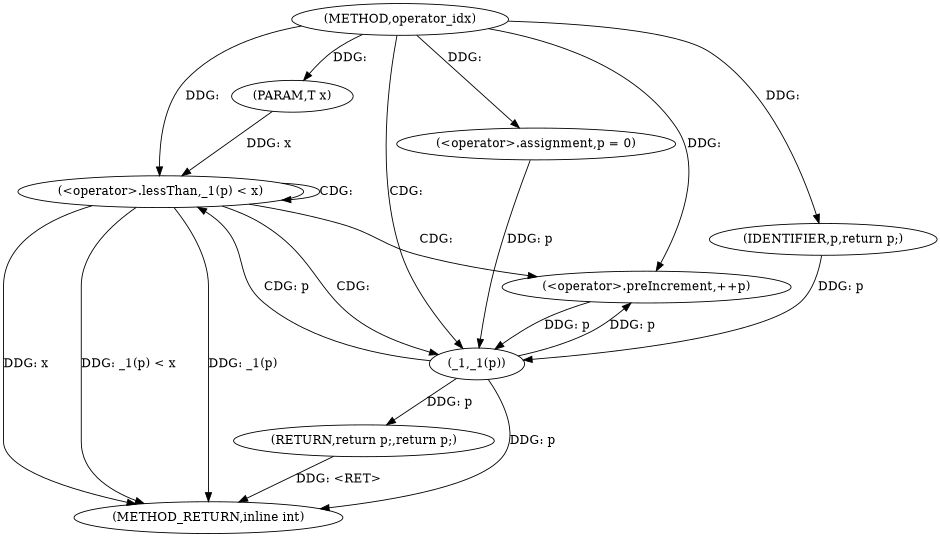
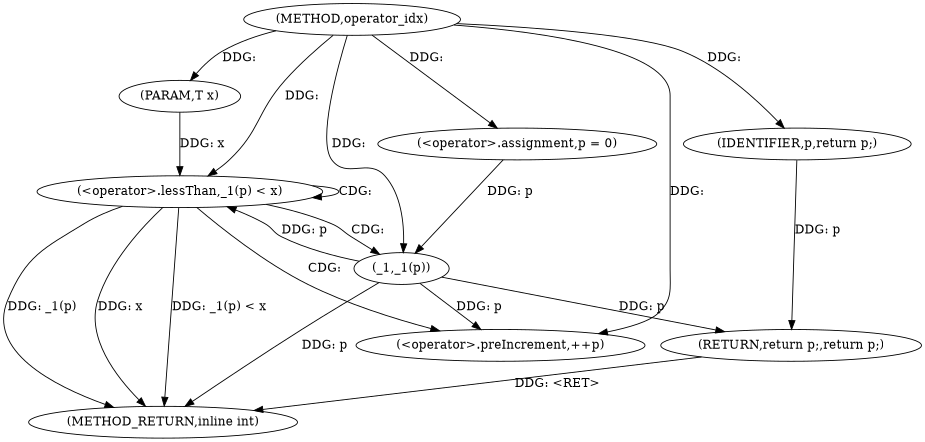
  digraph {
    n1 [label="(METHOD,operator_idx)"]
    n2 [label="(PARAM,T x)"]
    n3 [label="(<operator>.assignment,p = 0)"]
    n4 [label="(<operator>.lessThan,_1(p) < x)"]
    n5 [label="(<operator>.preIncrement,++p)"]
    n6 [label="(IDENTIFIER,p,return p;)"]
    n7 [label="(_1,_1(p))"]
    n8 [label="(METHOD_RETURN,inline int)"]
    n9 [label="(RETURN,return p;,return p;)"]
    n1 -> n2 [label="DDG: "]
    n1 -> n3 [label="DDG: "]
    n1 -> n4 [label="DDG: "]
    n1 -> n5 [label="DDG: "]
    n1 -> n6 [label="DDG: "]
-   n1 -> n7 [label="CDG: "]
+   n1 -> n7 [label="DDG: "]
    n2 -> n4 [label="DDG: x"]
    n3 -> n7 [label="DDG: p"]
    n4 -> n4 [label="CDG: "]
    n4 -> n5 [label="CDG: "]
    n4 -> n7 [label="CDG: "]
    n4 -> n8 [label="DDG: _1(p)"]
    n4 -> n8 [label="DDG: x"]
    n4 -> n8 [label="DDG: _1(p) < x"]
-   n5 -> n7 [label="DDG: p"]
-   n6 -> n7 [label="DDG: p"]
-   n7 -> n4 [label="CDG: p"]
+   n6 -> n9 [label="DDG: p"]
+   n7 -> n4 [label="DDG: p"]
    n7 -> n5 [label="DDG: p"]
    n7 -> n8 [label="DDG: p"]
    n7 -> n9 [label="DDG: p"]
    n9 -> n8 [label="DDG: <RET>"]
  }
